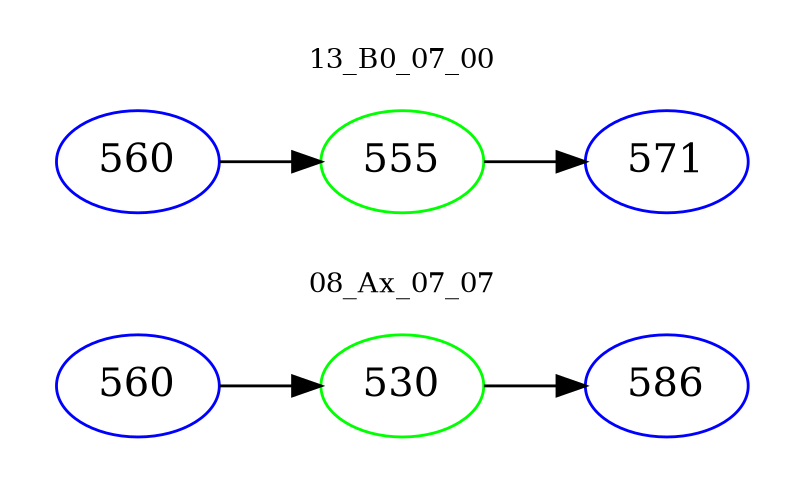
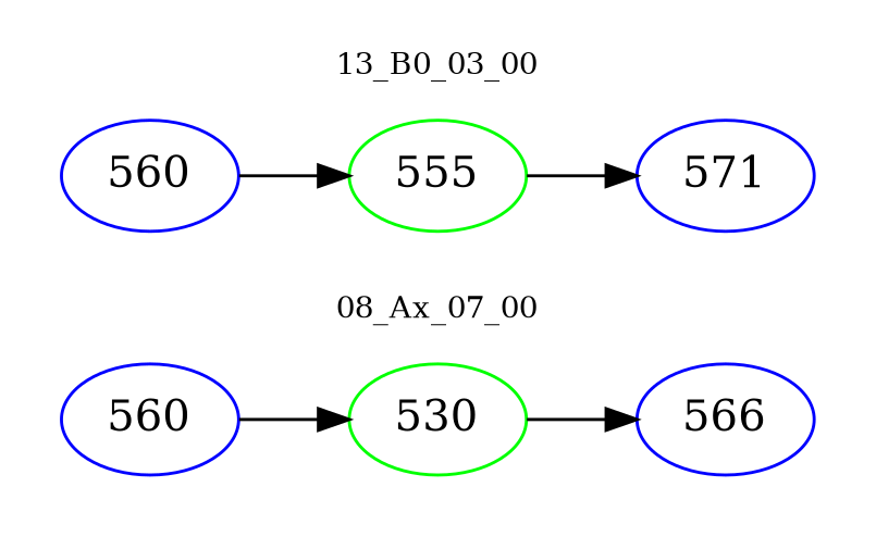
  digraph {
    rankdir=LR
    node [color=blue]
    edge [color=black]
    n1 [label=560]
    n2 [color=green label=530]
-   n3 [label=586]
+   n3 [label=566]
    n4 [label=560]
    n5 [color=green label=555]
    n6 [label=571]
    subgraph cluster_1 {
      color=white
      fontsize=10
-     label="08_Ax_07_07"
+     label="08_Ax_07_00"
      n1
      n2
      n3
    }
    subgraph cluster_2 {
      color=white
      fontsize=10
-     label="13_B0_07_00"
+     label="13_B0_03_00"
      n4
      n5
      n6
    }
    n1 -> n2
    n2 -> n3
    n4 -> n5
    n5 -> n6
  }
